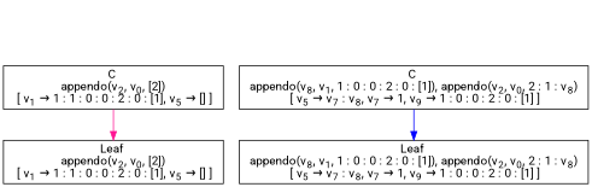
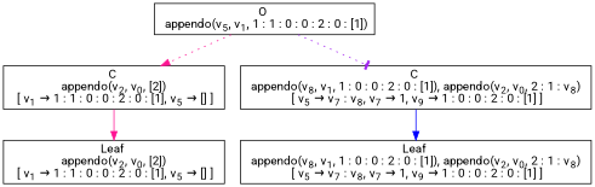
  digraph {
    rankdir=TB
    fontname=Roboto
    node [fillcolor=white shape=box style=filled fontname=Roboto]
    edge [color=deeppink style=dotted arrowhead=normal fontname=Roboto]
+   n1 [label=<O <BR/> appendo(v<SUB>5</SUB>, v<SUB>1</SUB>, 1 : 1 : 0 : 0 : 2 : 0 : [1])>]
    n2 [label=<C <BR/> appendo(v<SUB>2</SUB>, v<SUB>0</SUB>, [2]) <BR/>  [ v<SUB>1</SUB> &rarr; 1 : 1 : 0 : 0 : 2 : 0 : [1], v<SUB>5</SUB> &rarr; [] ] >]
    n3 [label=<C <BR/> appendo(v<SUB>8</SUB>, v<SUB>1</SUB>, 1 : 0 : 0 : 2 : 0 : [1]), appendo(v<SUB>2</SUB>, v<SUB>0</SUB>, 2 : 1 : v<SUB>8</SUB>) <BR/>  [ v<SUB>5</SUB> &rarr; v<SUB>7</SUB> : v<SUB>8</SUB>, v<SUB>7</SUB> &rarr; 1, v<SUB>9</SUB> &rarr; 1 : 0 : 0 : 2 : 0 : [1] ] >]
    n4 [label=<Leaf <BR/> appendo(v<SUB>2</SUB>, v<SUB>0</SUB>, [2]) <BR/>  [ v<SUB>1</SUB> &rarr; 1 : 1 : 0 : 0 : 2 : 0 : [1], v<SUB>5</SUB> &rarr; [] ] >]
    n5 [label=<Leaf <BR/> appendo(v<SUB>8</SUB>, v<SUB>1</SUB>, 1 : 0 : 0 : 2 : 0 : [1]), appendo(v<SUB>2</SUB>, v<SUB>0</SUB>, 2 : 1 : v<SUB>8</SUB>) <BR/>  [ v<SUB>5</SUB> &rarr; v<SUB>7</SUB> : v<SUB>8</SUB>, v<SUB>7</SUB> &rarr; 1, v<SUB>9</SUB> &rarr; 1 : 0 : 0 : 2 : 0 : [1] ] >]
+   n1 -> n2
+   n1 -> n3 [color=purple arrowhead=tee]
    n2 -> n4 [style=solid]
    n3 -> n5 [color=blue style=solid]
  }
